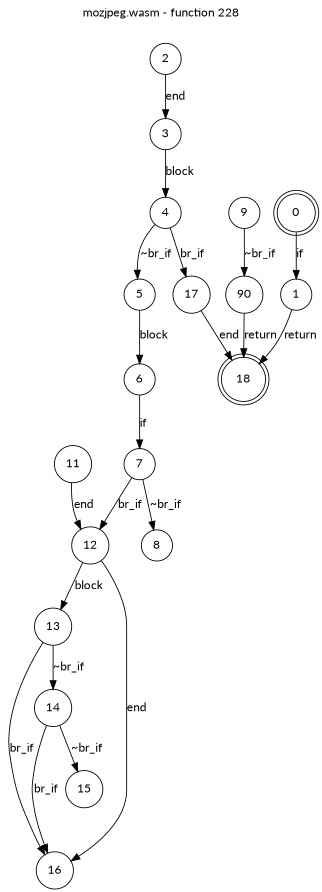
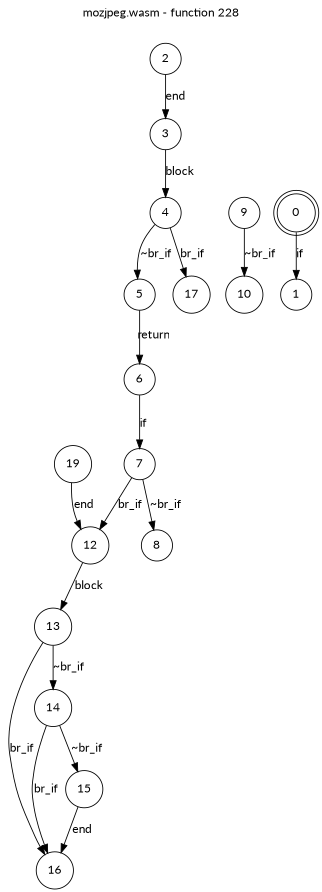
  digraph {
    fontname=Lato
    label="mozjpeg.wasm - function 228"
    labelfontcolor=black
    labelfontname=Helvetica
    labelfontsize=16
    labelloc=t
    node [fontname=Lato shape=circle]
    edge [fontname=Lato]
    0 [shape=doublecircle]
    1
-   18 [shape=doublecircle]
    3
    4
    5
    17
    2
    6
    7
    8
    12
    9
-   10 [label=90]
+   10
    13
    14
    16
-   11
+   11 [label=19]
    15
    0 -> 1 [label=if]
-   1 -> 18 [label=return]
    3 -> 4 [label=block]
    4 -> 5 [label="~br_if"]
    4 -> 17 [label=br_if]
-   5 -> 6 [label=block]
-   17 -> 18 [label=end]
+   5 -> 6 [label=return]
    2 -> 3 [label=end]
    6 -> 7 [label=if]
    7 -> 8 [label="~br_if"]
    7 -> 12 [label=br_if]
    12 -> 13 [label=block]
    9 -> 10 [label="~br_if"]
-   10 -> 18 [label=return]
    13 -> 14 [label="~br_if"]
    13 -> 16 [label=br_if]
    14 -> 16 [label=br_if]
    14 -> 15 [label="~br_if"]
    11 -> 12 [label=end]
-   12 -> 16 [label=end]
+   15 -> 16 [label=end]
  }
